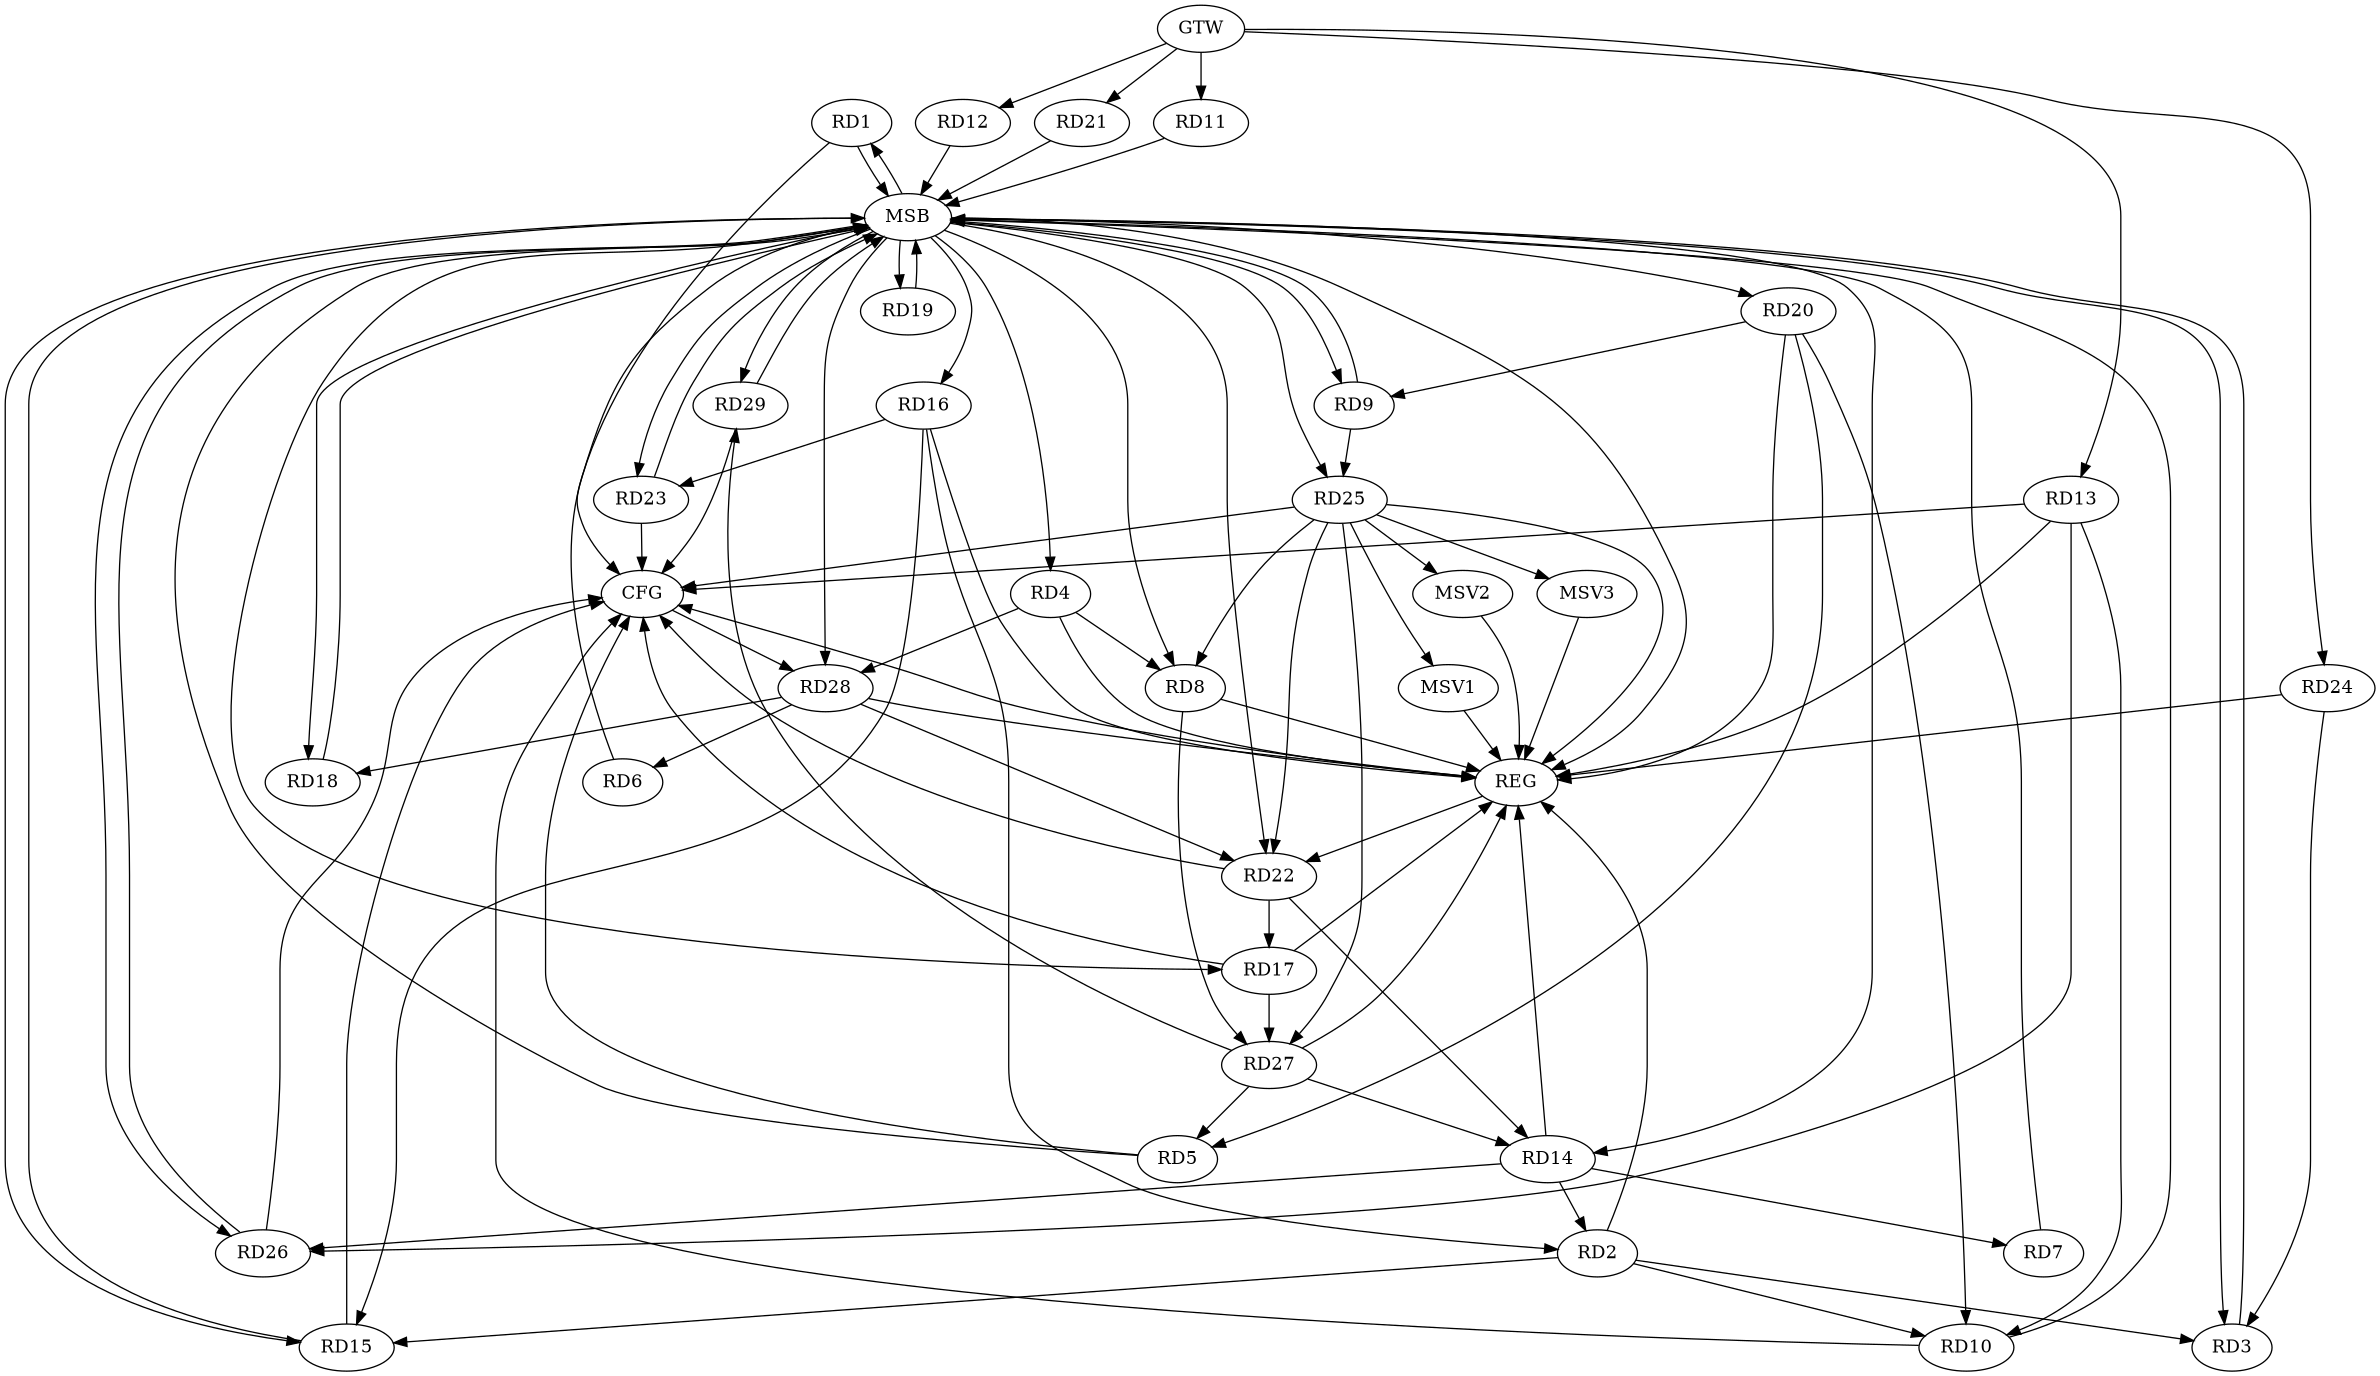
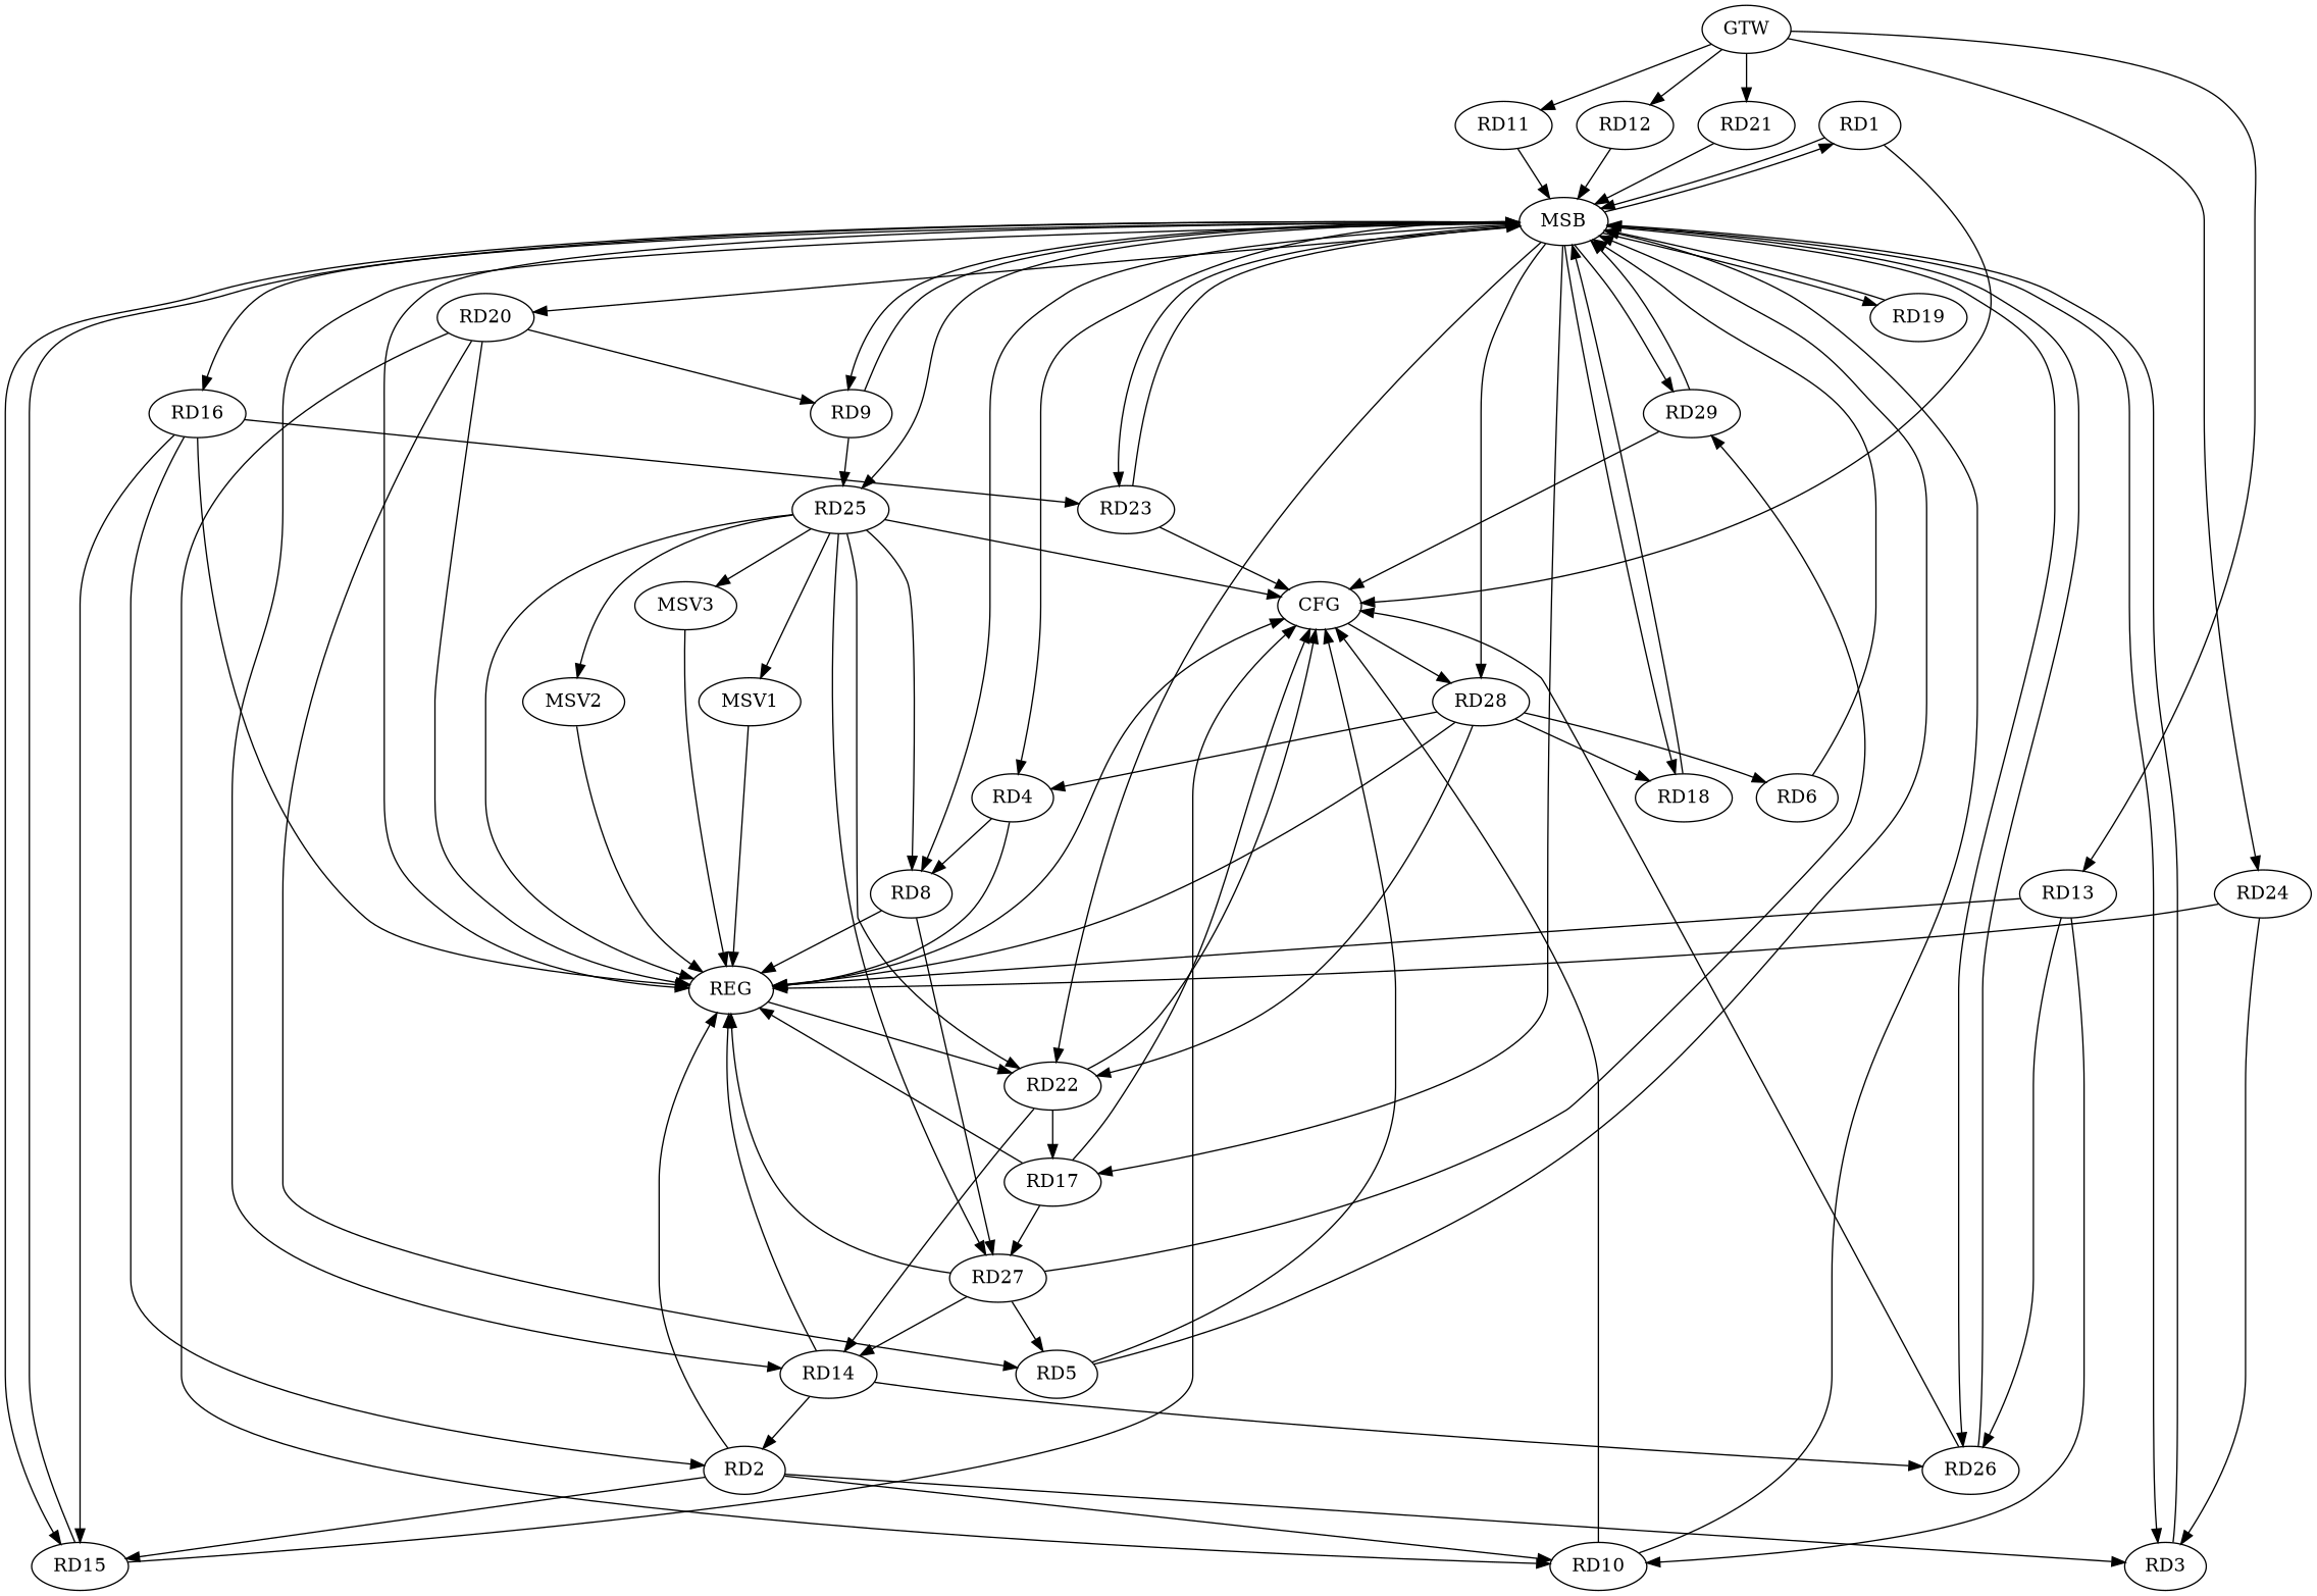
  strict digraph {
    n1 [label=RD1]
    n2 [label=MSB]
    n3 [label=CFG]
    n4 [label=RD3]
    n5 [label=RD15]
    n6 [label=REG]
    n7 [label=RD4]
    n8 [label=RD8]
    n9 [label=RD28]
    n10 [label=RD9]
    n11 [label=RD26]
    n12 [label=RD14]
    n13 [label=RD16]
    n14 [label=RD23]
    n15 [label=RD17]
    n16 [label=RD18]
    n17 [label=RD19]
    n18 [label=RD20]
    n19 [label=RD22]
    n20 [label=RD25]
    n21 [label=RD29]
    n22 [label=RD2]
    n23 [label=RD10]
    n24 [label=RD27]
    n25 [label=RD6]
    n26 [label=RD5]
-   n27 [label=RD7]
    n28 [label=RD11]
    n29 [label=RD12]
    n30 [label=RD13]
    n31 [label=RD21]
    n32 [label=RD24]
    n33 [label=MSV1]
    n34 [label=MSV2]
    n35 [label=MSV3]
    n36 [label=GTW]
    n1 -> n2
    n1 -> n3
    n2 -> n1
    n2 -> n4
    n2 -> n5
    n2 -> n6
    n2 -> n7
    n2 -> n8
    n2 -> n9
    n2 -> n10
    n2 -> n11
    n2 -> n12
    n2 -> n13
    n2 -> n14
    n2 -> n15
    n2 -> n16
    n2 -> n17
    n2 -> n18
    n2 -> n19
    n2 -> n20
    n2 -> n21
    n3 -> n9
    n4 -> n2
    n5 -> n2
    n5 -> n3
    n6 -> n3
    n6 -> n19
    n7 -> n6
    n7 -> n8
-   n7 -> n9
+   n9 -> n7
    n8 -> n6
    n8 -> n24
    n9 -> n6
    n9 -> n16
    n9 -> n19
    n9 -> n25
    n10 -> n2
    n10 -> n20
    n11 -> n2
    n11 -> n3
    n12 -> n6
    n12 -> n11
    n12 -> n22
-   n12 -> n27
    n13 -> n5
    n13 -> n6
    n13 -> n14
    n13 -> n22
    n14 -> n2
    n14 -> n3
    n15 -> n3
    n15 -> n6
    n15 -> n24
    n16 -> n2
    n17 -> n2
    n18 -> n6
    n18 -> n10
    n18 -> n23
    n18 -> n26
    n19 -> n3
    n19 -> n12
    n19 -> n15
    n20 -> n3
    n20 -> n6
    n20 -> n8
    n20 -> n19
    n20 -> n24
    n20 -> n33
    n20 -> n34
    n20 -> n35
    n21 -> n2
    n21 -> n3
    n22 -> n4
    n22 -> n5
    n22 -> n6
    n22 -> n23
    n23 -> n2
    n23 -> n3
    n24 -> n6
    n24 -> n12
    n24 -> n21
    n24 -> n26
    n25 -> n2
    n26 -> n2
    n26 -> n3
-   n27 -> n2
    n28 -> n2
    n29 -> n2
-   n30 -> n3
    n30 -> n6
    n30 -> n11
    n30 -> n23
    n31 -> n2
    n32 -> n4
    n32 -> n6
    n33 -> n6
    n34 -> n6
    n35 -> n6
    n36 -> n28
    n36 -> n29
    n36 -> n30
    n36 -> n31
    n36 -> n32
  }
